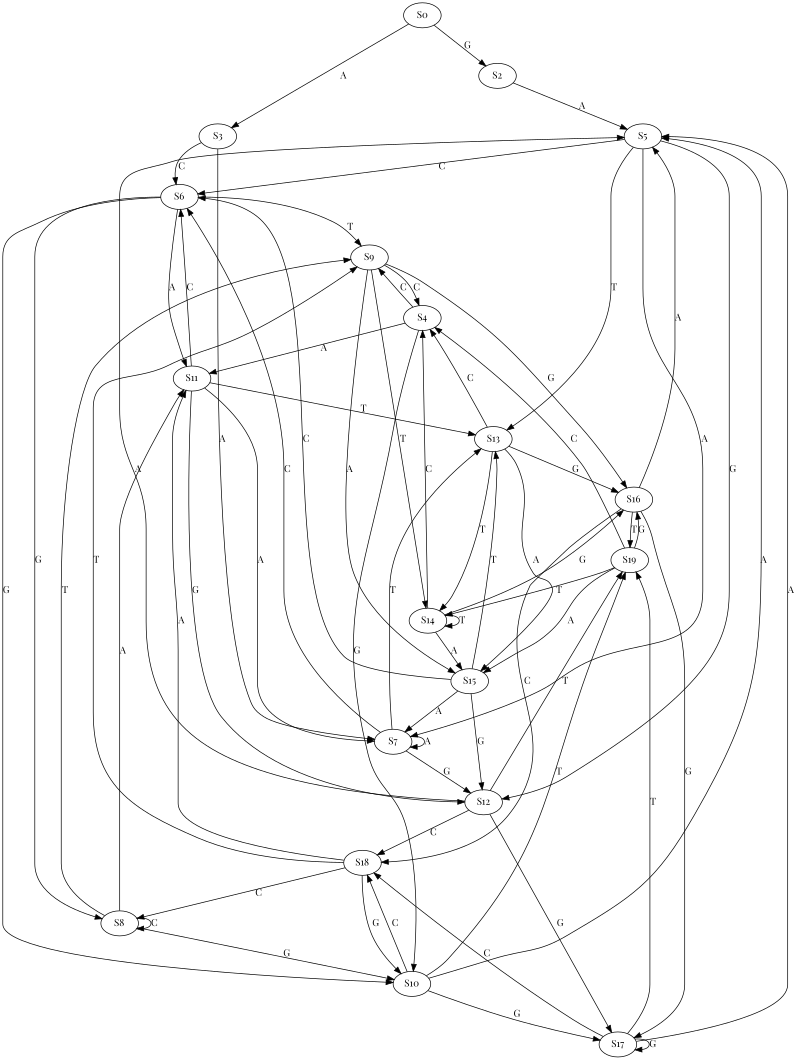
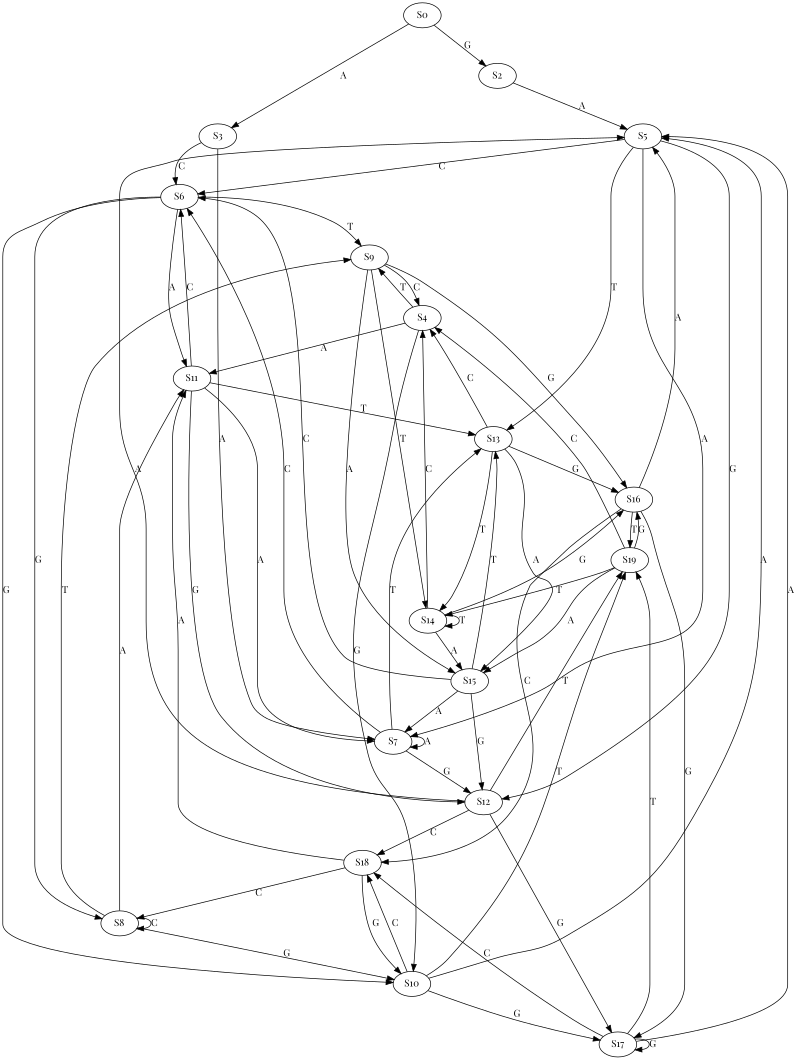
  strict digraph {
    fontname="Playfair Display"
    node [fontname="Playfair Display"]
    edge [fontname="Playfair Display"]
    S0
    S2
    S3
    S5
    S6
    S7
    S4
    S9
    S10
    S11
    S12
    S13
    S8
    S14
    S15
    S16
    S17
    S18
    S19
    S0 -> S2 [label=G]
    S0 -> S3 [label=A]
    S2 -> S5 [label=A]
    S3 -> S6 [label=C]
    S3 -> S7 [label=A]
    S5 -> S6 [label=C]
    S5 -> S7 [label=A]
    S5 -> S12 [label=G]
    S5 -> S13 [label=T]
    S6 -> S9 [label=T]
    S6 -> S10 [label=G]
    S6 -> S11 [label=A]
    S6 -> S8 [label=G]
    S7 -> S6 [label=C]
    S7 -> S7 [label=A]
    S7 -> S12 [label=G]
    S7 -> S13 [label=T]
-   S4 -> S9 [label=C]
+   S4 -> S9 [label=T]
    S4 -> S10 [label=G]
    S4 -> S11 [label=A]
    S9 -> S4 [label=C]
    S9 -> S14 [label=T]
    S9 -> S15 [label=A]
    S9 -> S16 [label=G]
    S10 -> S5 [label=A]
    S10 -> S17 [label=G]
    S10 -> S18 [label=C]
    S10 -> S19 [label=T]
    S11 -> S6 [label=C]
    S11 -> S7 [label=A]
    S11 -> S12 [label=G]
    S11 -> S13 [label=T]
    S12 -> S5 [label=A]
    S12 -> S17 [label=G]
    S12 -> S18 [label=C]
    S12 -> S19 [label=T]
    S13 -> S4 [label=C]
    S13 -> S14 [label=T]
    S13 -> S15 [label=A]
    S13 -> S16 [label=G]
    S8 -> S9 [label=T]
    S8 -> S10 [label=G]
    S8 -> S11 [label=A]
    S8 -> S8 [label=C]
    S14 -> S4 [label=C]
    S14 -> S14 [label=T]
    S14 -> S15 [label=A]
    S14 -> S16 [label=G]
    S15 -> S6 [label=C]
    S15 -> S7 [label=A]
    S15 -> S12 [label=G]
    S15 -> S13 [label=T]
    S16 -> S5 [label=A]
    S16 -> S17 [label=G]
    S16 -> S18 [label=C]
    S16 -> S19 [label=T]
    S17 -> S5 [label=A]
    S17 -> S17 [label=G]
    S17 -> S18 [label=C]
    S17 -> S19 [label=T]
-   S18 -> S9 [label=T]
    S18 -> S10 [label=G]
    S18 -> S11 [label=A]
    S18 -> S8 [label=C]
    S19 -> S4 [label=C]
    S19 -> S14 [label=T]
    S19 -> S15 [label=A]
    S19 -> S16 [label=G]
  }
